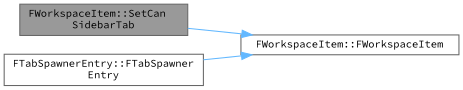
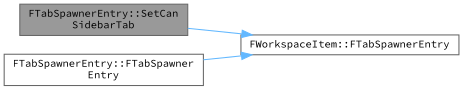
  digraph {
    fontname="Source Code Pro"
    rankdir=LR
    node [color=grey40 fillcolor=white fontname="Source Code Pro" fontsize=10 shape=box style=filled]
    edge [color=steelblue1 fontname="Source Code Pro" fontsize=10 labelfontname=Helvetica labelfontsize=10 style=solid]
-   n1 [color=gray40 fillcolor=grey60 fontcolor=black height=0.2 label="FWorkspaceItem::SetCan\lSidebarTab" width=0.4]
-   n2 [height=0.2 label="FWorkspaceItem::FWorkspaceItem" width=0.4]
+   n1 [color=gray40 fillcolor=grey60 fontcolor=black height=0.2 label="FTabSpawnerEntry::SetCan\lSidebarTab" width=0.4]
+   n2 [height=0.2 label="FWorkspaceItem::FTabSpawnerEntry" width=0.4]
    n3 [height=0.2 label="FTabSpawnerEntry::FTabSpawner\lEntry" width=0.4]
    n1 -> n2
    n3 -> n2
  }
